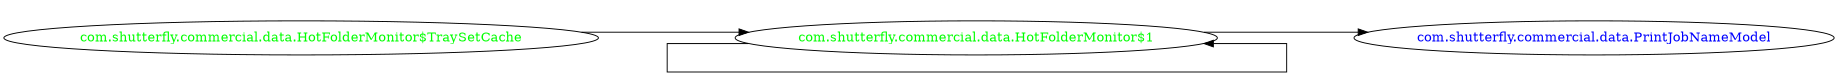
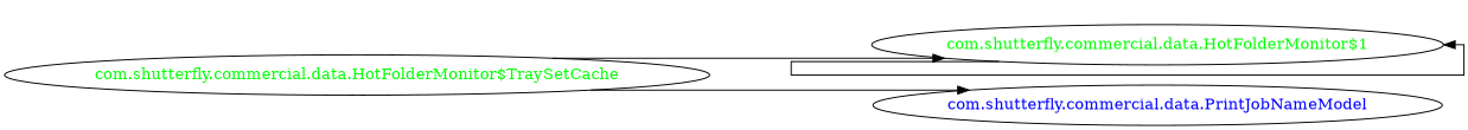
  digraph {
    concentrate=true
    rankdir=LR
    ranksep=2.0
    splines=ortho
    node [fontcolor=green]
    "com.shutterfly.commercial.data.HotFolderMonitor$1"
    "com.shutterfly.commercial.data.PrintJobNameModel" [fontcolor=blue]
    "com.shutterfly.commercial.data.HotFolderMonitor$TraySetCache"
    "com.shutterfly.commercial.data.HotFolderMonitor$1" -> "com.shutterfly.commercial.data.HotFolderMonitor$1"
-   "com.shutterfly.commercial.data.HotFolderMonitor$1" -> "com.shutterfly.commercial.data.PrintJobNameModel"
+   "com.shutterfly.commercial.data.HotFolderMonitor$TraySetCache" -> "com.shutterfly.commercial.data.PrintJobNameModel"
    "com.shutterfly.commercial.data.HotFolderMonitor$TraySetCache" -> "com.shutterfly.commercial.data.HotFolderMonitor$1"
  }
